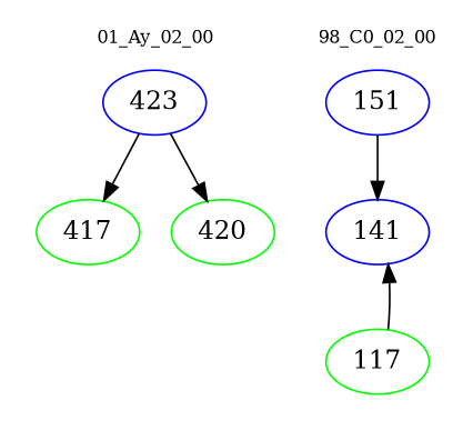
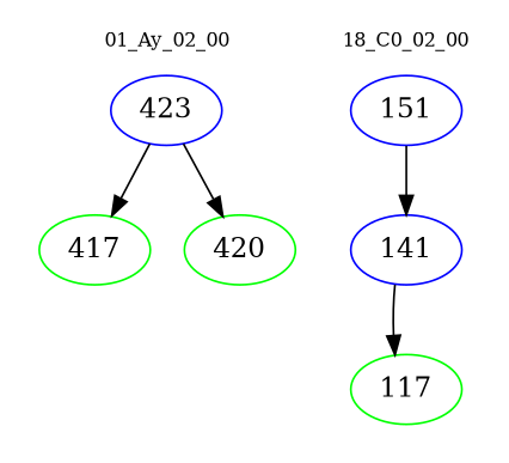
  digraph {
    node [color=blue]
    edge [color=black]
    n1 [label=423]
    n2 [color=green label=417]
    n3 [color=green label=420]
    n4 [label=141]
    n5 [color=green label=117]
    n6 [label=151]
    subgraph cluster_1 {
      color=white
      fontsize=10
      label="01_Ay_02_00"
      n1
      n2
      n3
    }
    subgraph cluster_2 {
      color=white
      fontsize=10
-     label="98_C0_02_00"
+     label="18_C0_02_00"
      n4
      n5
      n6
    }
    n1 -> n2
    n1 -> n3
-   n5 -> n4
+   n4 -> n5
    n6 -> n4
  }
